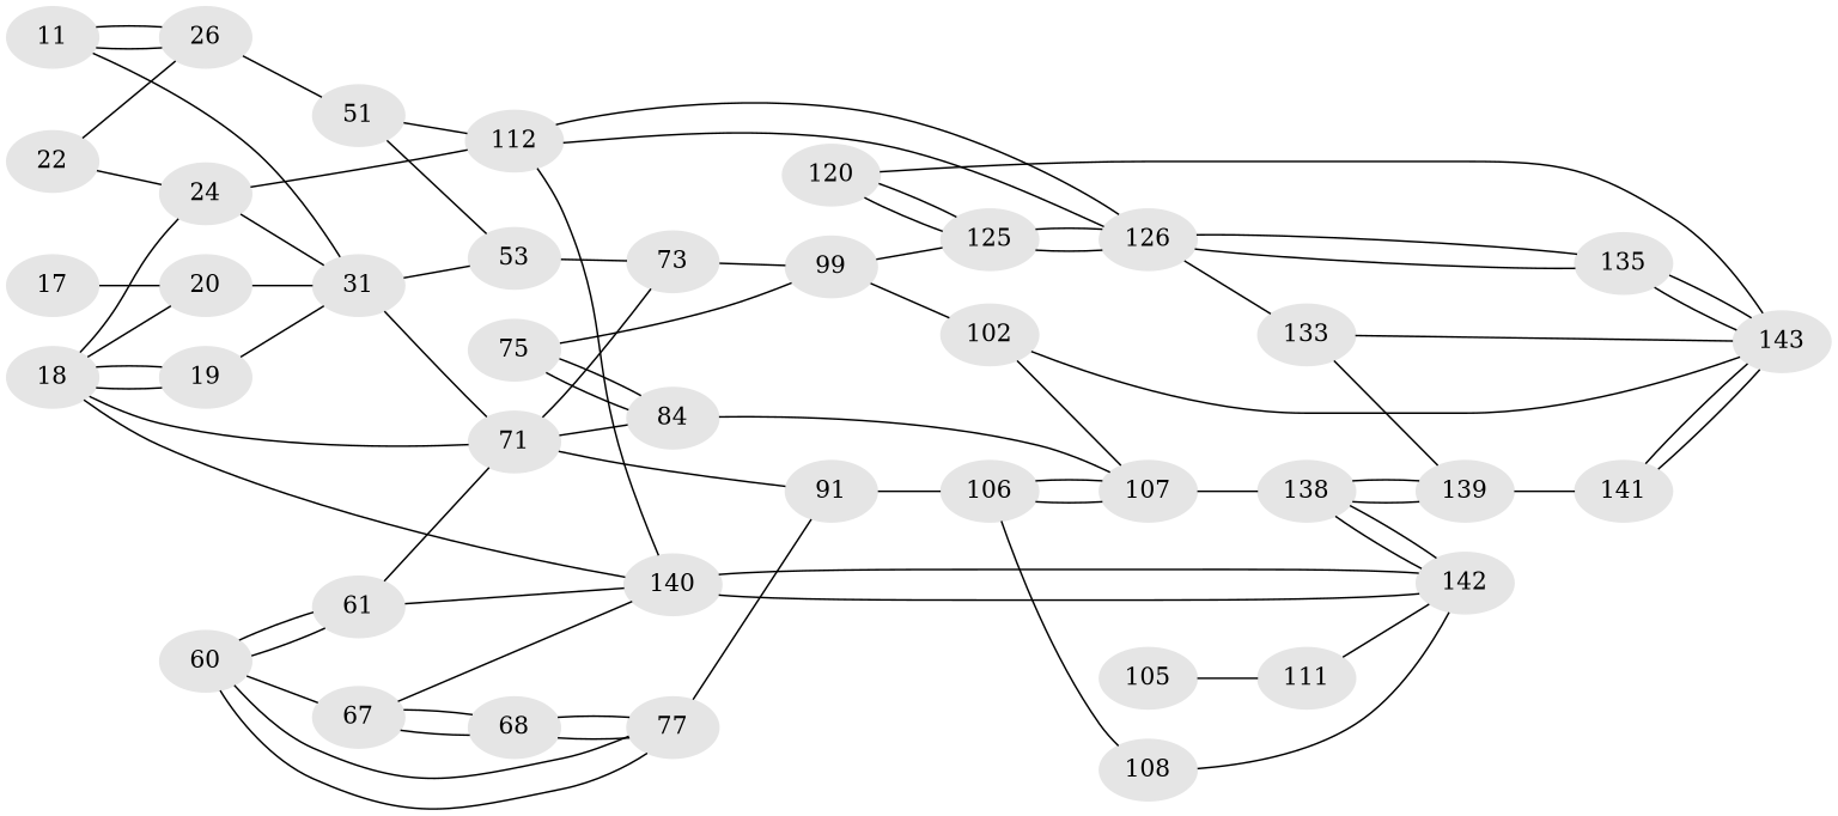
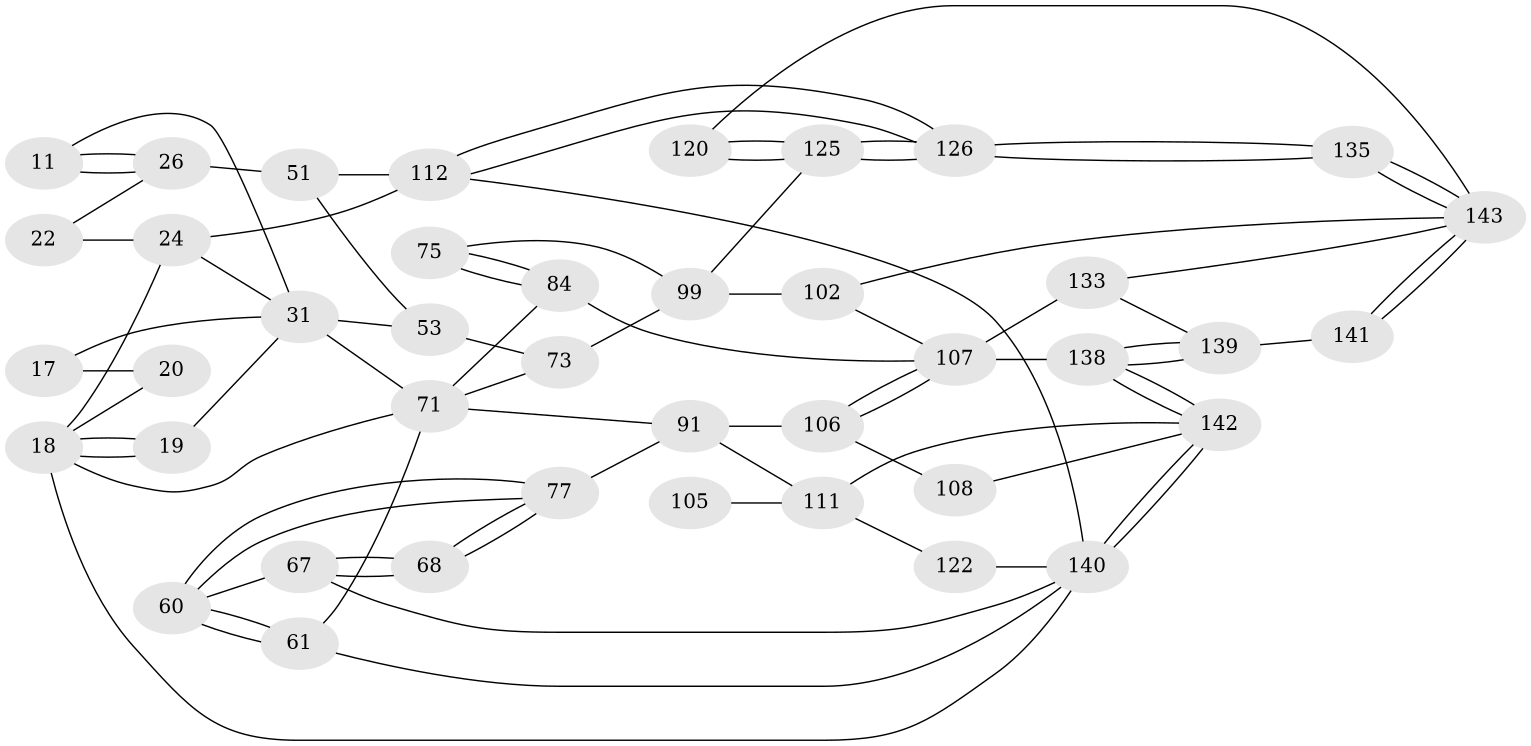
  graph {
    rankdir=LR
    node [color=gray90 style=filled]
    26 [super="+25+12"]
    11
    31 [super="+9+10+30+29+21"]
    51 [super="+33"]
    71 [super="+62+48+44"]
    53 [super="+40"]
    20 [super="+16"]
    17
    18 [super="+4+14"]
    19
    24 [super="+23+5"]
    140 [super="+89+130+97+45"]
    112 [super="+83+55+54"]
    73 [super="+38+58+56"]
    84 [super="+72+69+70"]
    91 [super="+78+79"]
    142 [super="+128+127+129"]
    22 [super="+13"]
    126
    99 [super="+98+82"]
    60 [super="+59+49"]
    61 [super="+43+46"]
    67 [super="+65+64"]
    77
    68
    105 [super="+94+93"]
    111 [super="+95+110+109"]
    107 [super="+101"]
    106 [super="+92"]
    102
    125 [super="+104+103"]
    75
    133
    138 [super="+137+134+131+124"]
    108
+   122 [super="+121"]
    143 [super="+118+119+136"]
    139 [super="+132"]
    135
    120
    141
    26 -- 51
    11 -- 26 [weight=2]
    11 -- 26
    11 -- 31
    31 -- 71 [weight=2]
    31 -- 53
    51 -- 53 [weight=2]
    51 -- 112 [weight=2]
    71 -- 73
    71 -- 84 [weight=3]
    71 -- 91
    53 -- 73 [weight=2]
-   20 -- 31 [weight=2]
+   17 -- 31 [weight=2]
    17 -- 20 [weight=3]
    18 -- 71
    18 -- 20 [weight=2]
    18 -- 19 [weight=2]
    18 -- 19
    18 -- 24
    18 -- 140 [weight=2]
    19 -- 31
    24 -- 31
    24 -- 112 [weight=3]
    140 -- 142 [weight=2]
    140 -- 142
    112 -- 140
    112 -- 126
    112 -- 126
    73 -- 99 [weight=4]
    84 -- 107
+   91 -- 111
    91 -- 106 [weight=2]
    22 -- 26 [weight=2]
    22 -- 24 [weight=2]
    126 -- 135
    126 -- 135
    99 -- 102
    99 -- 125 [weight=2]
    60 -- 61 [weight=3]
    60 -- 61
    60 -- 67 [weight=2]
    60 -- 77
    60 -- 77
    61 -- 71 [weight=3]
    61 -- 140
    67 -- 140
    67 -- 68 [weight=2]
    67 -- 68
    77 -- 91
    68 -- 77
    68 -- 77
    105 -- 111 [weight=2]
    111 -- 142 [weight=2]
-   126 -- 133
+   111 -- 122
+   107 -- 133
    107 -- 138
    106 -- 107 [weight=2]
    106 -- 107
    106 -- 108 [weight=2]
    102 -- 107
    102 -- 143
    125 -- 126
    125 -- 126
    75 -- 84 [weight=2]
    75 -- 84
    75 -- 99
    133 -- 143
    133 -- 139
    138 -- 142 [weight=5]
    138 -- 142
    138 -- 139 [weight=2]
    138 -- 139
    108 -- 142
+   122 -- 140 [weight=3]
    139 -- 141
    135 -- 143 [weight=2]
    135 -- 143
    120 -- 125 [weight=2]
    120 -- 125
    120 -- 143
    141 -- 143 [weight=2]
    141 -- 143
  }
